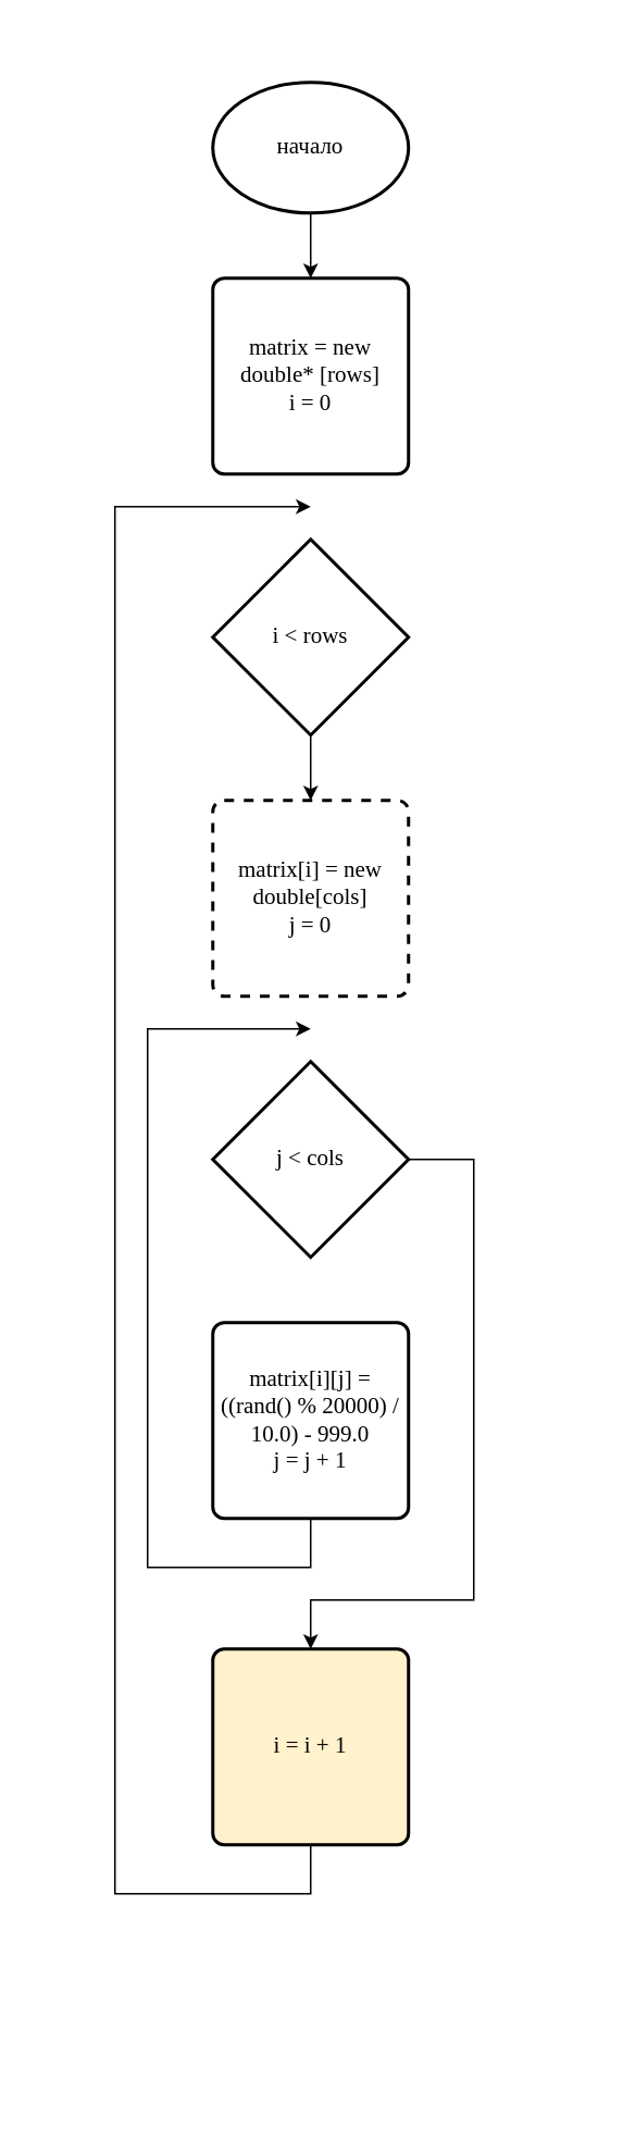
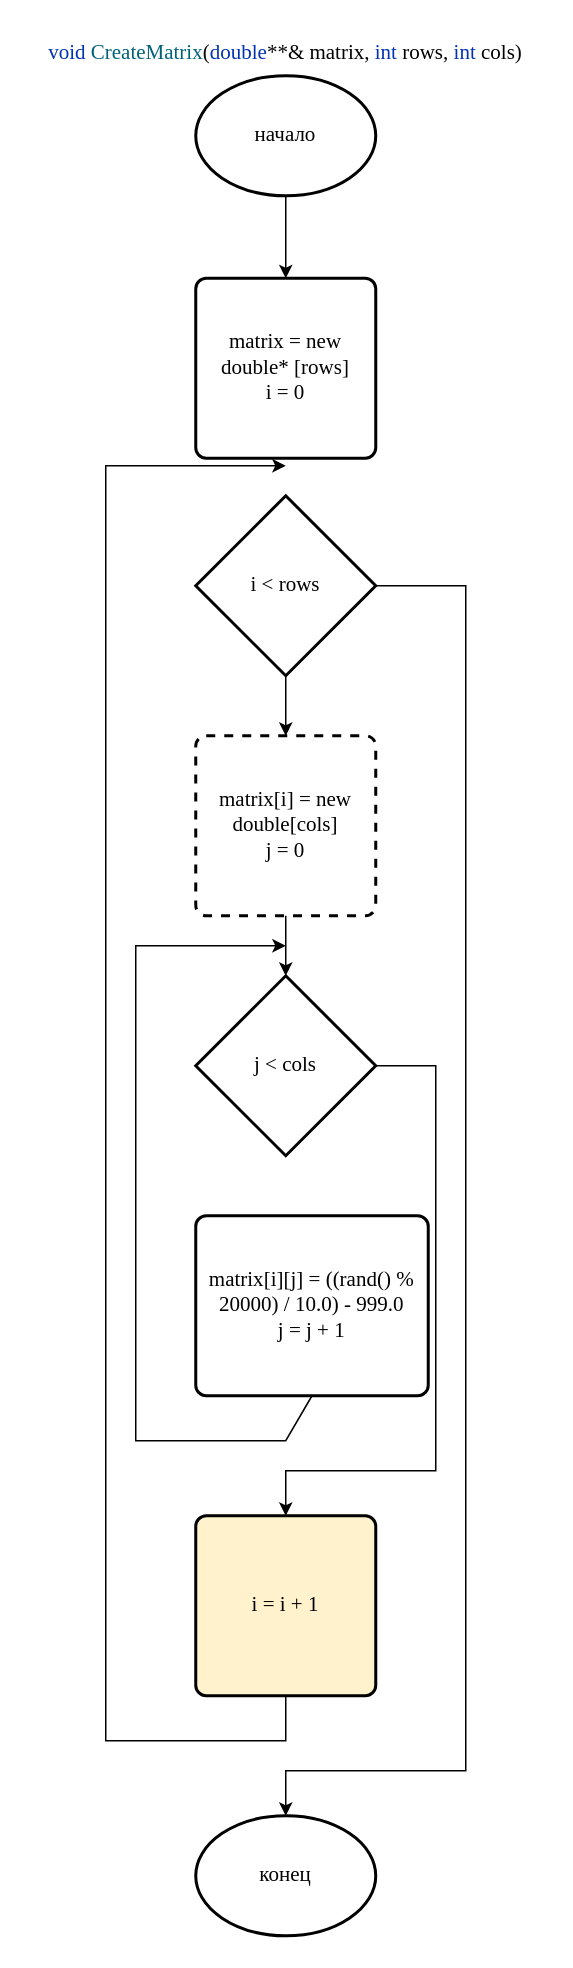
  <mxCell id="0" />
  <mxCell id="1" parent="0" />
  <mxCell id="2" value="начало" style="strokeWidth=2;html=1;shape=mxgraph.flowchart.start_1;whiteSpace=wrap;fontFamily=Times New Roman;fontSize=14;fontColor=#000000;labelBackgroundColor=none;" vertex="1" parent="1"><mxGeometry x="130" y="50" width="120" height="80" as="geometry" /></mxCell>
- <mxCell id="3" value="&lt;div style=&quot;&quot;&gt;&lt;div&gt;&lt;span style=&quot;&quot;&gt;matrix &lt;/span&gt;= &lt;span style=&quot;&quot;&gt;new double&lt;/span&gt;* [&lt;span style=&quot;&quot;&gt;rows&lt;/span&gt;]&lt;/div&gt;&lt;div&gt;i = 0&lt;/div&gt;&lt;/div&gt;" style="rounded=1;whiteSpace=wrap;html=1;absoluteArcSize=1;arcSize=14;strokeWidth=2;fontFamily=Times New Roman;fontSize=14;fontColor=#000000;labelBackgroundColor=none;" vertex="1" parent="1"><mxGeometry x="130" y="170" width="120" height="120" as="geometry" /></mxCell>
+ <mxCell id="3" value="&lt;div style=&quot;&quot;&gt;&lt;div&gt;&lt;span style=&quot;&quot;&gt;matrix &lt;/span&gt;= &lt;span style=&quot;&quot;&gt;new double&lt;/span&gt;* [&lt;span style=&quot;&quot;&gt;rows&lt;/span&gt;]&lt;/div&gt;&lt;div&gt;i = 0&lt;/div&gt;&lt;/div&gt;" style="rounded=1;whiteSpace=wrap;html=1;absoluteArcSize=1;arcSize=14;strokeWidth=2;fontFamily=Times New Roman;fontSize=14;fontColor=#000000;labelBackgroundColor=none;" vertex="1" parent="1"><mxGeometry x="130" y="185" width="120" height="120" as="geometry" /></mxCell>
  <mxCell id="4" value="i &amp;lt; rows" style="strokeWidth=2;html=1;shape=mxgraph.flowchart.decision;whiteSpace=wrap;fontFamily=Times New Roman;fontSize=14;fontColor=#000000;labelBackgroundColor=none;" vertex="1" parent="1"><mxGeometry x="130" y="330" width="120" height="120" as="geometry" /></mxCell>
  <mxCell id="5" value="&lt;div style=&quot;&quot;&gt;&lt;div&gt;&lt;span style=&quot;&quot;&gt;matrix&lt;/span&gt;[&lt;span style=&quot;&quot;&gt;i&lt;/span&gt;] = &lt;span style=&quot;&quot;&gt;new double&lt;/span&gt;[&lt;span style=&quot;&quot;&gt;cols&lt;/span&gt;]&lt;/div&gt;&lt;div&gt;j = 0&lt;/div&gt;&lt;/div&gt;" style="rounded=1;whiteSpace=wrap;html=1;absoluteArcSize=1;arcSize=14;strokeWidth=2;fontFamily=Times New Roman;fontSize=14;fontColor=#000000;labelBackgroundColor=none;dashed=1;" vertex="1" parent="1"><mxGeometry x="130" y="490" width="120" height="120" as="geometry" /></mxCell>
  <mxCell id="6" value="j &amp;lt; cols" style="strokeWidth=2;html=1;shape=mxgraph.flowchart.decision;whiteSpace=wrap;fontFamily=Times New Roman;fontSize=14;fontColor=#000000;labelBackgroundColor=none;" vertex="1" parent="1"><mxGeometry x="130" y="650" width="120" height="120" as="geometry" /></mxCell>
- <mxCell id="7" value="&lt;div style=&quot;&quot;&gt;&lt;div&gt;&lt;span style=&quot;&quot;&gt;matrix&lt;/span&gt;[&lt;span style=&quot;&quot;&gt;i&lt;/span&gt;][&lt;span style=&quot;&quot;&gt;j&lt;/span&gt;] = ((rand() % &lt;span style=&quot;&quot;&gt;20000&lt;/span&gt;) / &lt;span style=&quot;&quot;&gt;10.0&lt;/span&gt;) - &lt;span style=&quot;&quot;&gt;999.0&lt;/span&gt;&lt;/div&gt;&lt;div&gt;&lt;span style=&quot;&quot;&gt;j = j + 1&lt;/span&gt;&lt;/div&gt;&lt;/div&gt;" style="rounded=1;whiteSpace=wrap;html=1;absoluteArcSize=1;arcSize=14;strokeWidth=2;fontFamily=Times New Roman;fontSize=14;fontColor=#000000;labelBackgroundColor=none;" vertex="1" parent="1"><mxGeometry x="130" y="810" width="120" height="120" as="geometry" /></mxCell>
+ <mxCell id="7" value="&lt;div style=&quot;&quot;&gt;&lt;div&gt;&lt;span style=&quot;&quot;&gt;matrix&lt;/span&gt;[&lt;span style=&quot;&quot;&gt;i&lt;/span&gt;][&lt;span style=&quot;&quot;&gt;j&lt;/span&gt;] = ((rand() % &lt;span style=&quot;&quot;&gt;20000&lt;/span&gt;) / &lt;span style=&quot;&quot;&gt;10.0&lt;/span&gt;) - &lt;span style=&quot;&quot;&gt;999.0&lt;/span&gt;&lt;/div&gt;&lt;div&gt;&lt;span style=&quot;&quot;&gt;j = j + 1&lt;/span&gt;&lt;/div&gt;&lt;/div&gt;" style="rounded=1;whiteSpace=wrap;html=1;absoluteArcSize=1;arcSize=14;strokeWidth=2;fontFamily=Times New Roman;fontSize=14;fontColor=#000000;labelBackgroundColor=none;" vertex="1" parent="1"><mxGeometry x="130" y="810" width="155" height="120" as="geometry" /></mxCell>
  <mxCell id="8" value="i = i + 1" style="rounded=1;whiteSpace=wrap;html=1;absoluteArcSize=1;arcSize=14;strokeWidth=2;fontFamily=Times New Roman;fontSize=14;fontColor=#000000;labelBackgroundColor=none;fillColor=#fff2cc;" vertex="1" parent="1"><mxGeometry x="130" y="1010" width="120" height="120" as="geometry" /></mxCell>
  <mxCell id="9" value="" style="endArrow=classic;html=1;rounded=0;exitX=0.5;exitY=1;exitDx=0;exitDy=0;exitPerimeter=0;entryX=0.5;entryY=0;entryDx=0;entryDy=0;fontFamily=Times New Roman;fontSize=14;fontColor=#000000;labelBackgroundColor=none;" edge="1" parent="1" source="2" target="3"><mxGeometry width="50" height="50" relative="1" as="geometry"><mxPoint x="220" y="320" as="sourcePoint" /><mxPoint x="270" y="270" as="targetPoint" /></mxGeometry></mxCell>
  <mxCell id="10" value="" style="endArrow=classic;html=1;rounded=0;exitX=0.5;exitY=1;exitDx=0;exitDy=0;entryX=0.5;entryY=0;entryDx=0;entryDy=0;exitPerimeter=0;fontFamily=Times New Roman;fontSize=14;fontColor=#000000;labelBackgroundColor=none;" edge="1" parent="1" source="4" target="5"><mxGeometry width="50" height="50" relative="1" as="geometry"><mxPoint x="200" y="300" as="sourcePoint" /><mxPoint x="200" y="340" as="targetPoint" /></mxGeometry></mxCell>
+ <mxCell id="11" value="" style="endArrow=classic;html=1;rounded=0;exitX=0.5;exitY=1;exitDx=0;exitDy=0;entryX=0.5;entryY=0;entryDx=0;entryDy=0;entryPerimeter=0;fontFamily=Times New Roman;fontSize=14;fontColor=#000000;labelBackgroundColor=none;" edge="1" parent="1" source="5" target="6"><mxGeometry width="50" height="50" relative="1" as="geometry"><mxPoint x="200" y="460" as="sourcePoint" /><mxPoint x="200" y="500" as="targetPoint" /></mxGeometry></mxCell>
  <mxCell id="12" value="" style="endArrow=classic;html=1;rounded=0;exitX=0.5;exitY=1;exitDx=0;exitDy=0;fontFamily=Times New Roman;fontSize=14;fontColor=#000000;labelBackgroundColor=none;" edge="1" parent="1" source="7"><mxGeometry width="50" height="50" relative="1" as="geometry"><mxPoint x="200" y="780" as="sourcePoint" /><mxPoint x="190" y="630" as="targetPoint" /><Array as="points"><mxPoint x="190" y="960" /><mxPoint x="90" y="960" /><mxPoint x="90" y="630" /></Array></mxGeometry></mxCell>
  <mxCell id="13" value="" style="endArrow=classic;html=1;rounded=0;exitX=1;exitY=0.5;exitDx=0;exitDy=0;entryX=0.5;entryY=0;entryDx=0;entryDy=0;exitPerimeter=0;fontFamily=Times New Roman;fontSize=14;fontColor=#000000;labelBackgroundColor=none;" edge="1" parent="1" source="6" target="8"><mxGeometry width="50" height="50" relative="1" as="geometry"><mxPoint x="200" y="780" as="sourcePoint" /><mxPoint x="200" y="820" as="targetPoint" /><Array as="points"><mxPoint x="290" y="710" /><mxPoint x="290" y="980" /><mxPoint x="190" y="980" /></Array></mxGeometry></mxCell>
  <mxCell id="14" value="" style="endArrow=classic;html=1;rounded=0;exitX=0.5;exitY=1;exitDx=0;exitDy=0;fontFamily=Times New Roman;fontSize=14;fontColor=#000000;labelBackgroundColor=none;" edge="1" parent="1" source="8"><mxGeometry width="50" height="50" relative="1" as="geometry"><mxPoint x="200" y="780" as="sourcePoint" /><mxPoint x="190" y="310" as="targetPoint" /><Array as="points"><mxPoint x="190" y="1160" /><mxPoint x="70" y="1160" /><mxPoint x="70" y="310" /></Array></mxGeometry></mxCell>
+ <mxCell id="15" value="" style="endArrow=classic;html=1;rounded=0;exitX=1;exitY=0.5;exitDx=0;exitDy=0;exitPerimeter=0;entryX=0.5;entryY=0;entryDx=0;entryDy=0;entryPerimeter=0;fontFamily=Times New Roman;fontSize=14;fontColor=#000000;labelBackgroundColor=none;" edge="1" parent="1" source="4" target="16"><mxGeometry width="50" height="50" relative="1" as="geometry"><mxPoint x="200" y="460" as="sourcePoint" /><mxPoint x="200" y="1195" as="targetPoint" /><Array as="points"><mxPoint x="310" y="390" /><mxPoint x="310" y="1180" /><mxPoint x="190" y="1180" /></Array></mxGeometry></mxCell>
+ <mxCell id="16" value="конец" style="strokeWidth=2;html=1;shape=mxgraph.flowchart.start_1;whiteSpace=wrap;fontFamily=Times New Roman;fontSize=14;fontColor=#000000;labelBackgroundColor=none;" vertex="1" parent="1"><mxGeometry x="130" y="1210" width="120" height="80" as="geometry" /></mxCell>
+ <mxCell id="17" value="&lt;div style=&quot;background-color:#ffffff;color:#080808&quot;&gt;&lt;div&gt;&lt;span style=&quot;color:#0033b3;&quot;&gt;void &lt;/span&gt;&lt;span style=&quot;color:#00627a;&quot;&gt;CreateMatrix&lt;/span&gt;(&lt;span style=&quot;color:#0033b3;&quot;&gt;double&lt;/span&gt;**&amp;amp; &lt;span style=&quot;color:#000000;&quot;&gt;matrix&lt;/span&gt;, &lt;span style=&quot;color:#0033b3;&quot;&gt;int &lt;/span&gt;&lt;span style=&quot;color:#000000;&quot;&gt;rows&lt;/span&gt;, &lt;span style=&quot;color:#0033b3;&quot;&gt;int &lt;/span&gt;&lt;span style=&quot;color:#000000;&quot;&gt;cols&lt;/span&gt;)&lt;/div&gt;&lt;/div&gt;" style="text;html=1;align=center;verticalAlign=middle;whiteSpace=wrap;rounded=0;fontFamily=Times New Roman;fontSize=14;" vertex="1" parent="1"><mxGeometry x="20" y="20" width="340" height="30" as="geometry" /></mxCell>
